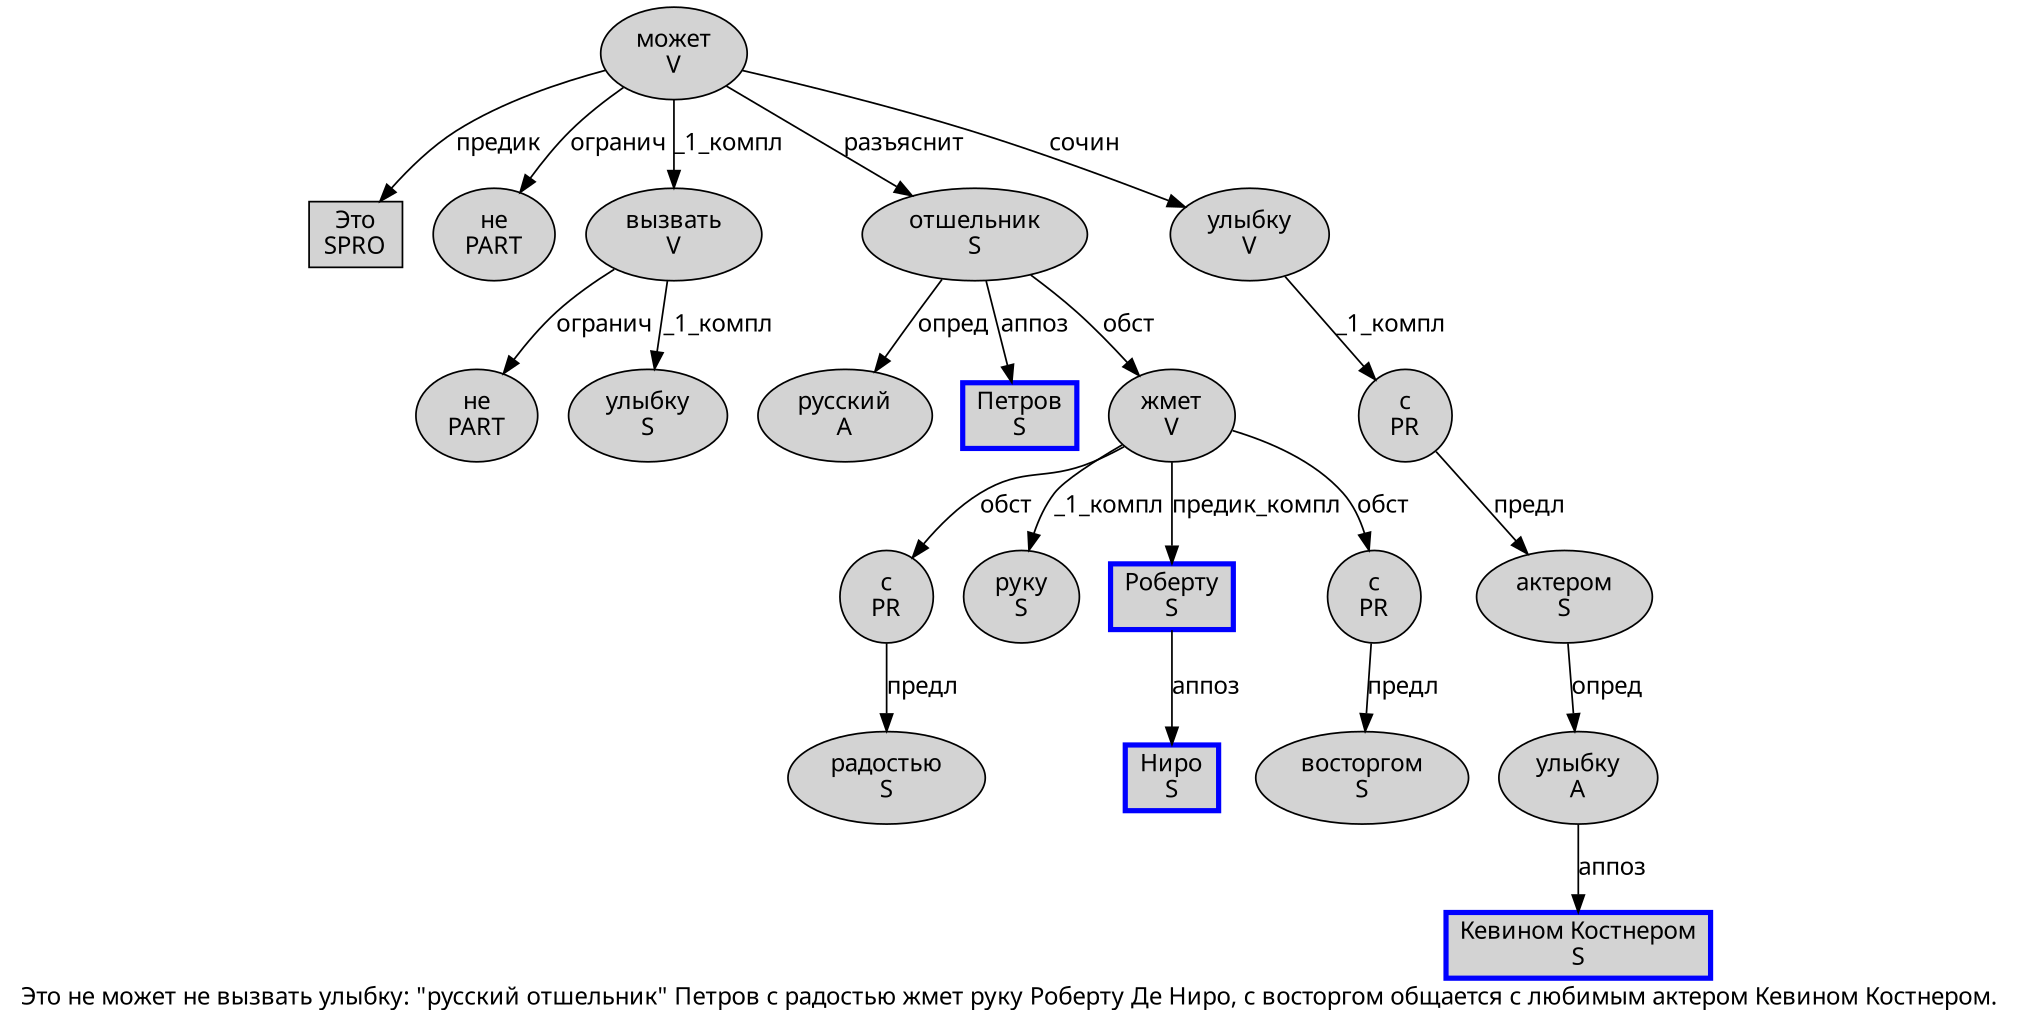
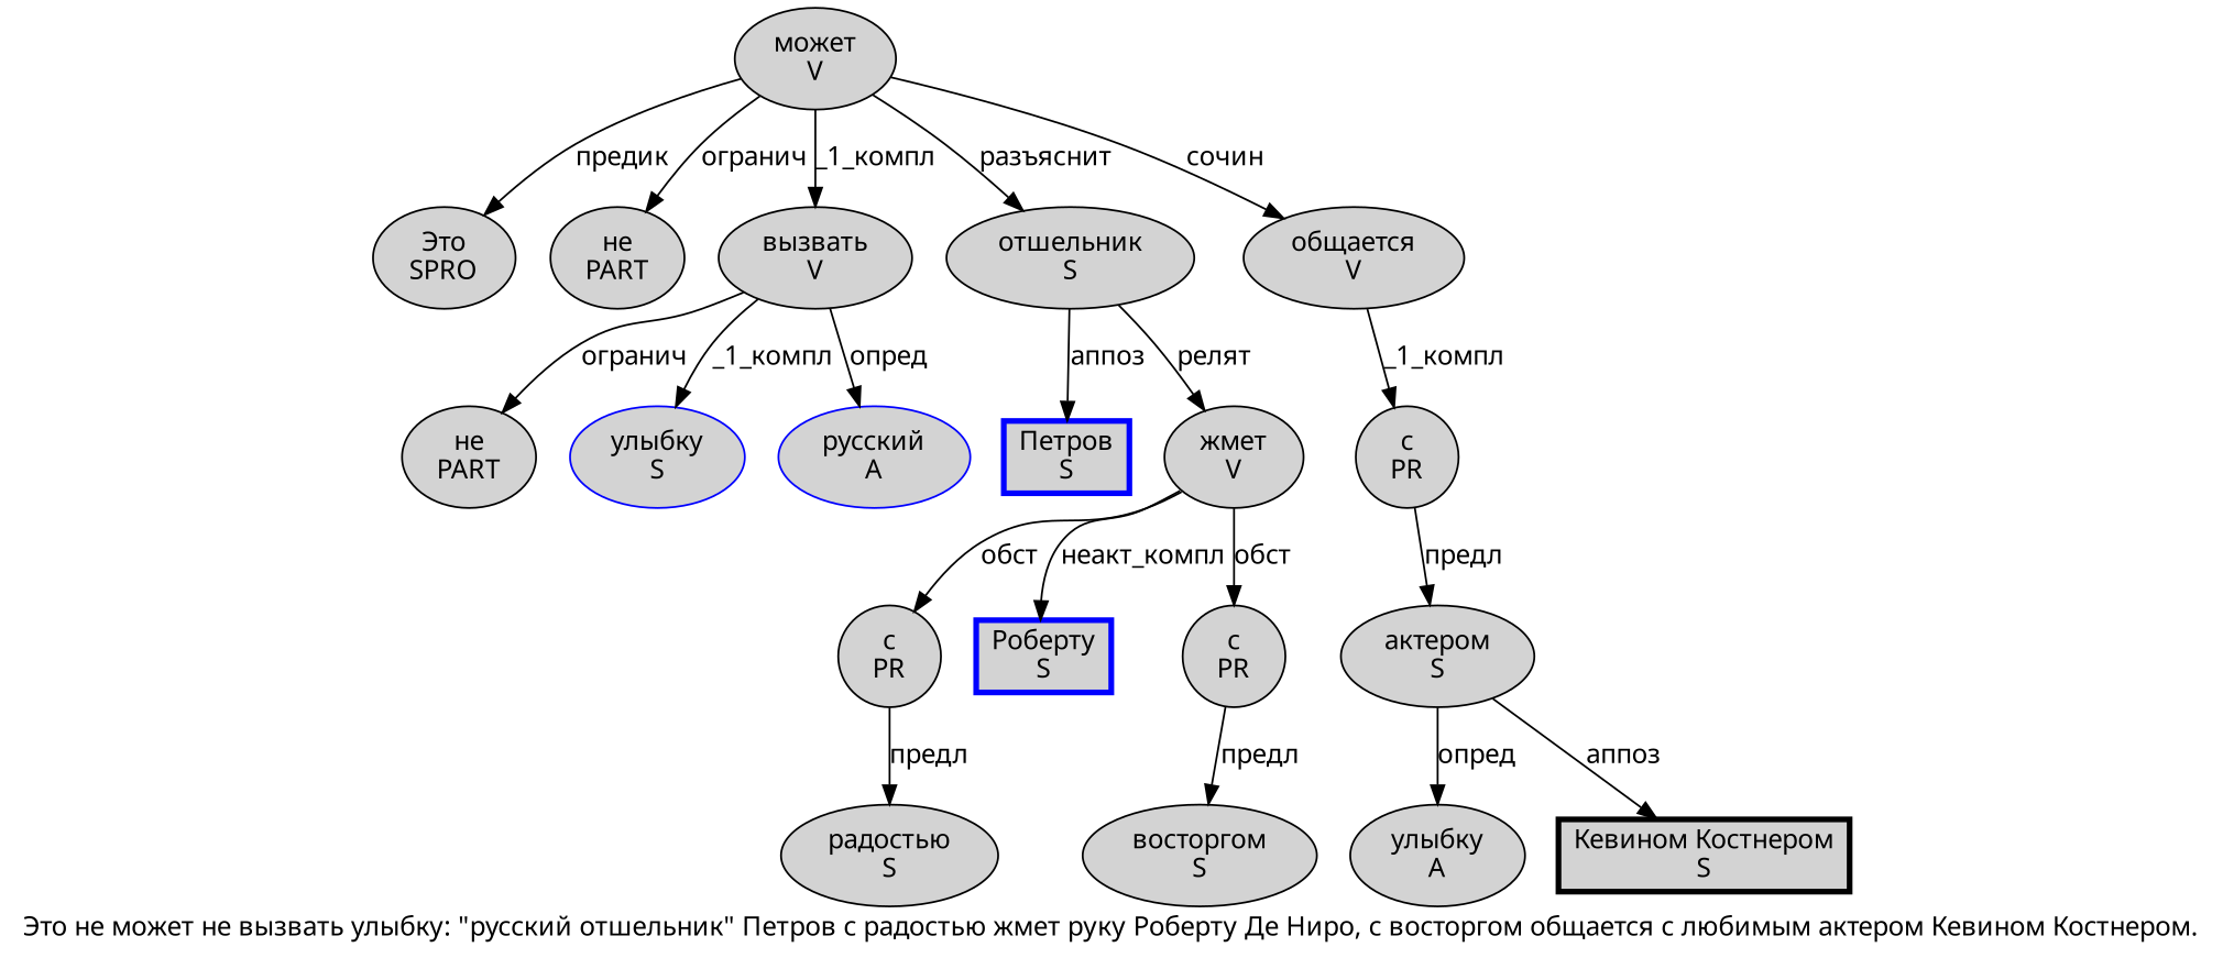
  digraph {
    fontname="Noto Sans"
    label="Это не может не вызвать улыбку: \"русский отшельник\" Петров с радостью жмет руку Роберту Де Ниро, с восторгом общается с любимым актером Кевином Костнером."
    node [fillcolor=lightgray fontname="Noto Sans" penwidth=1 shape=ellipse style=filled]
    edge [fontname="Noto Sans"]
-   n1 [label="Это\nSPRO" shape=box]
+   n1 [label="Это\nSPRO"]
    n2 [label="не\nPART"]
    n3 [label="может\nV"]
    n4 [label="вызвать\nV"]
    n5 [label="отшельник\nS"]
-   n6 [label="улыбку\nV"]
+   n6 [label="общается\nV"]
    n7 [label="не\nPART"]
-   n8 [label="улыбку\nS"]
-   n9 [label="русский\nA"]
+   n8 [label="улыбку\nS" color=blue]
+   n9 [label="русский\nA" color=blue]
    n10 [color=blue label="Петров\nS" penwidth=3 shape=box]
    n11 [label="жмет\nV"]
    n12 [label="с\nPR"]
    n13 [label="с\nPR"]
-   n14 [label="руку\nS"]
    n15 [color=blue label="Роберту\nS" penwidth=3 shape=box]
    n16 [label="с\nPR"]
    n17 [label="радостью\nS"]
-   n18 [color=blue label="Ниро\nS" penwidth=3 shape=box]
    n19 [label="восторгом\nS"]
    n20 [label="актером\nS"]
    n21 [label="улыбку\nA"]
-   n22 [color=blue label="Кевином Костнером\nS" penwidth=3 shape=box]
+   n22 [color=black label="Кевином Костнером\nS" penwidth=3 shape=box]
    n3 -> n1 [label="предик"]
    n3 -> n2 [label="огранич"]
    n3 -> n4 [label="_1_компл"]
    n3 -> n5 [label="разъяснит"]
    n3 -> n6 [label="сочин"]
    n4 -> n7 [label="огранич"]
    n4 -> n8 [label="_1_компл"]
-   n5 -> n9 [label="опред"]
+   n4 -> n9 [label="опред"]
    n5 -> n10 [label="аппоз"]
-   n5 -> n11 [label="обст"]
+   n5 -> n11 [label="релят"]
    n6 -> n12 [label="_1_компл"]
    n11 -> n13 [label="обст"]
-   n11 -> n14 [label="_1_компл"]
-   n11 -> n15 [label="предик_компл"]
+   n11 -> n15 [label="неакт_компл"]
    n11 -> n16 [label="обст"]
    n12 -> n20 [label="предл"]
    n13 -> n17 [label="предл"]
-   n15 -> n18 [label="аппоз"]
    n16 -> n19 [label="предл"]
    n20 -> n21 [label="опред"]
-   n21 -> n22 [label="аппоз"]
+   n20 -> n22 [label="аппоз"]
  }
